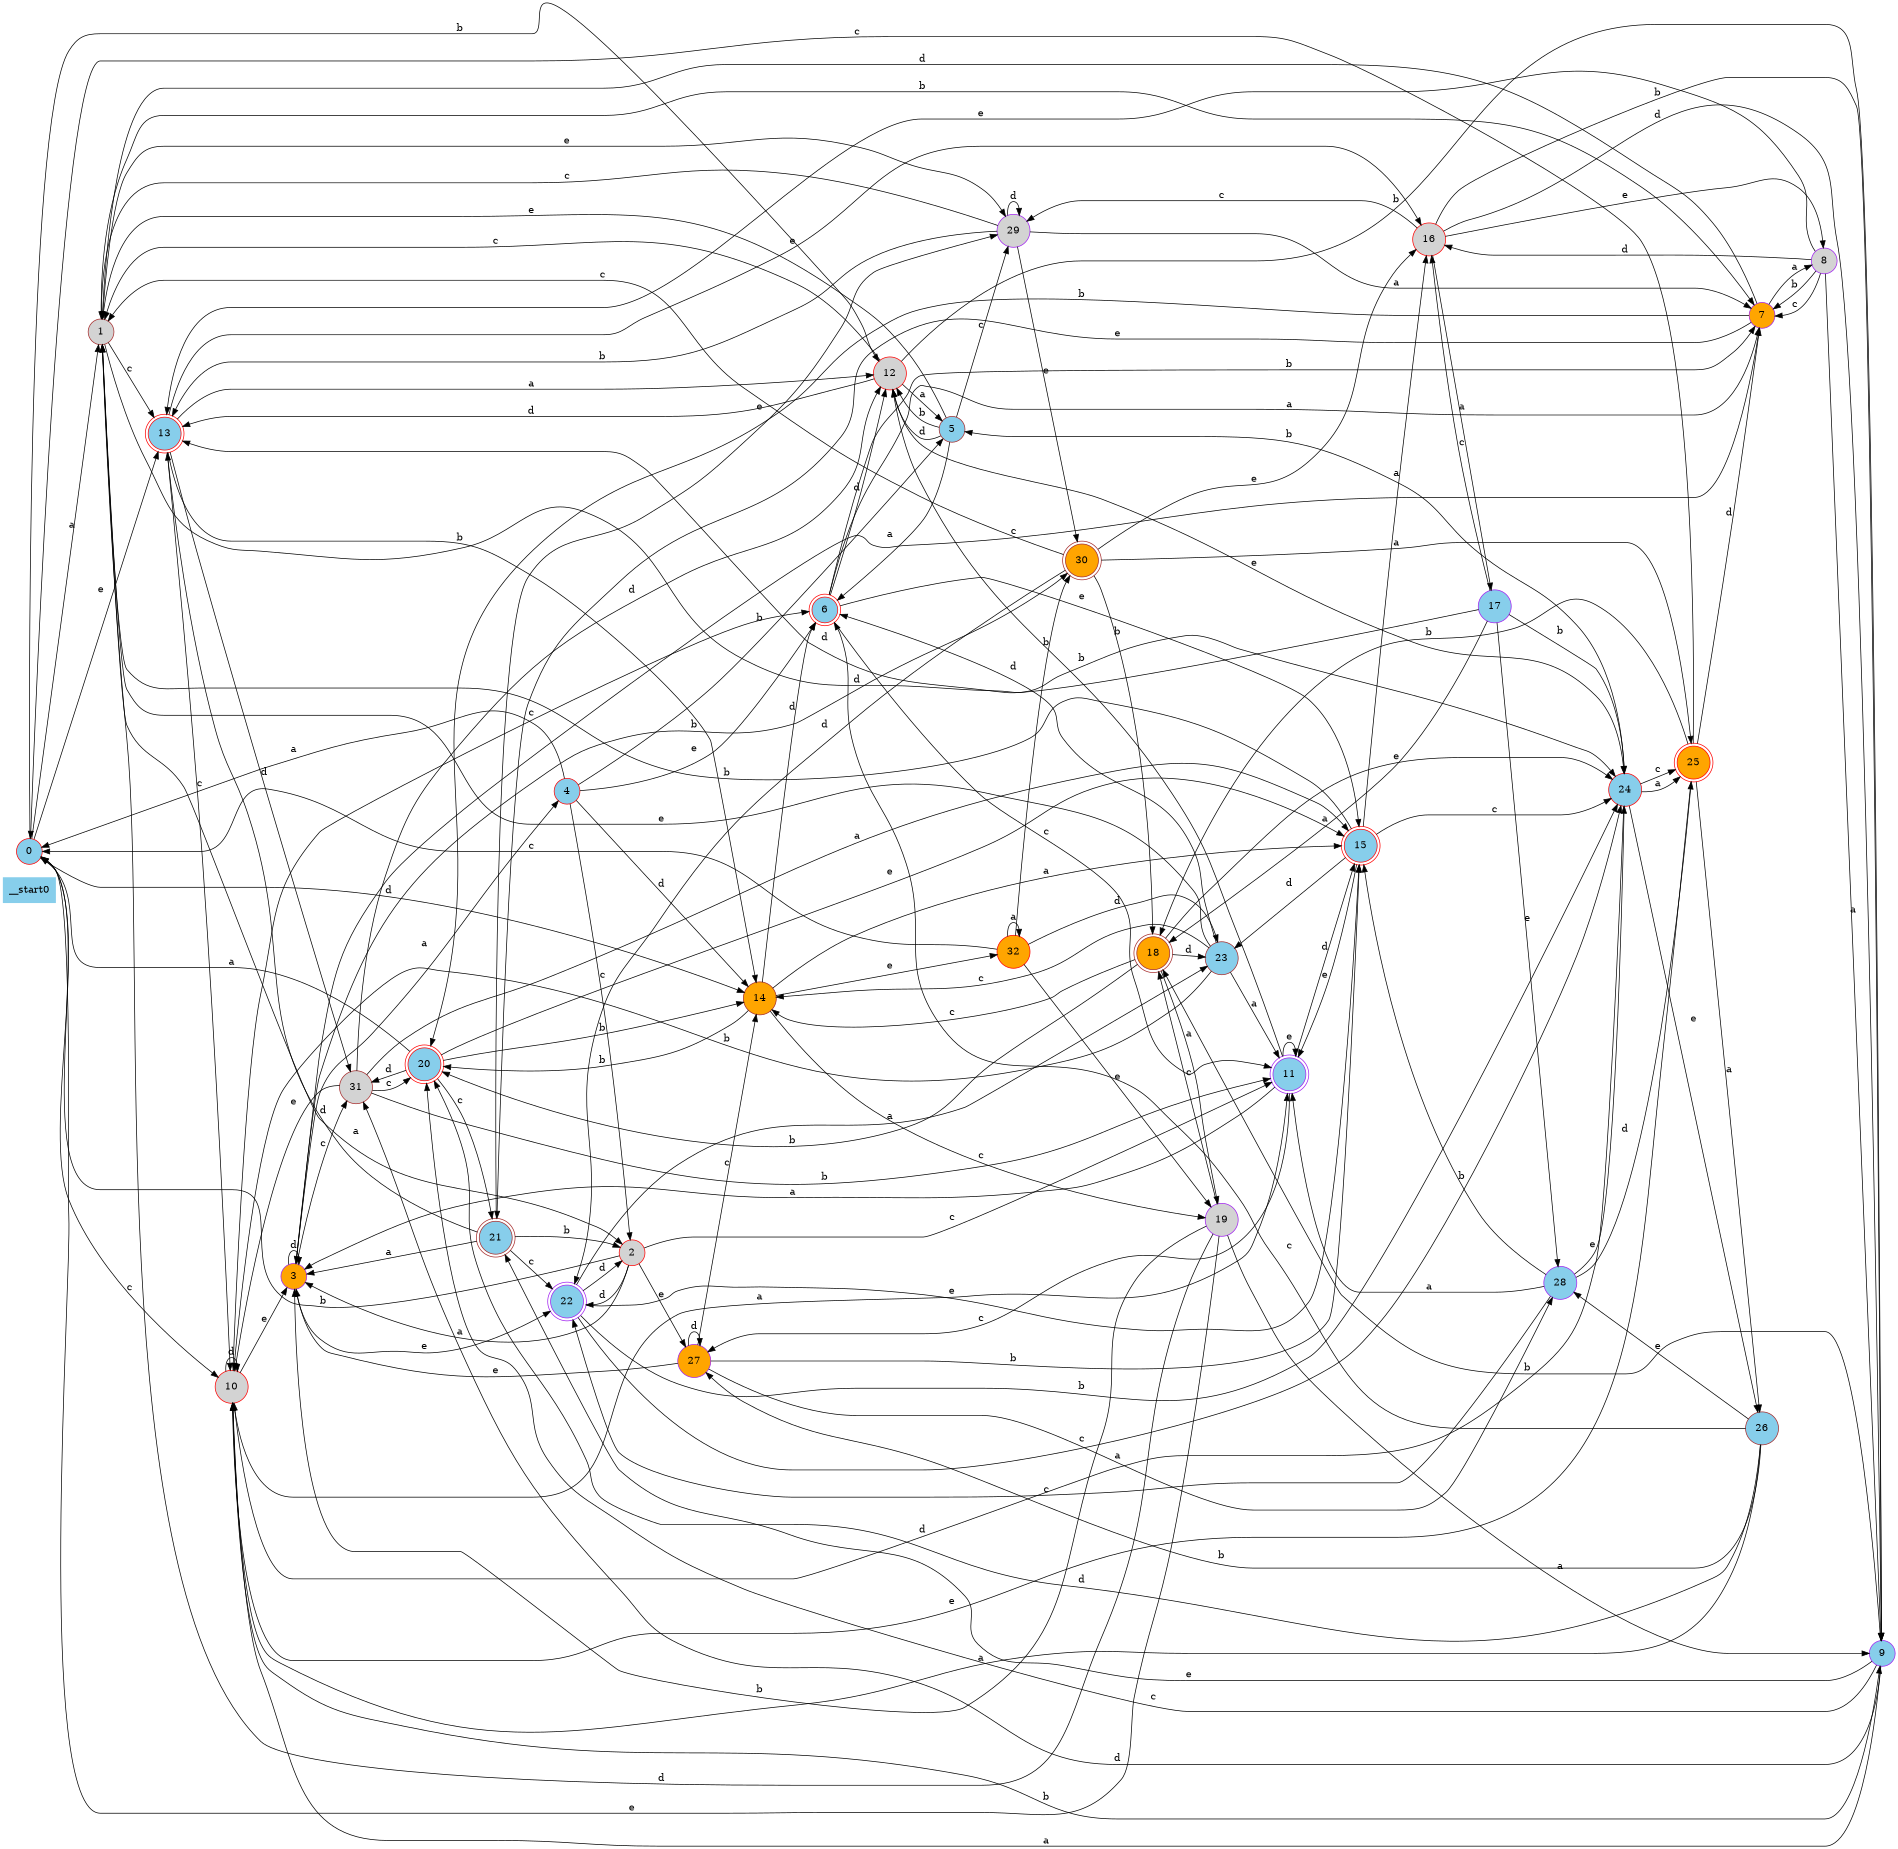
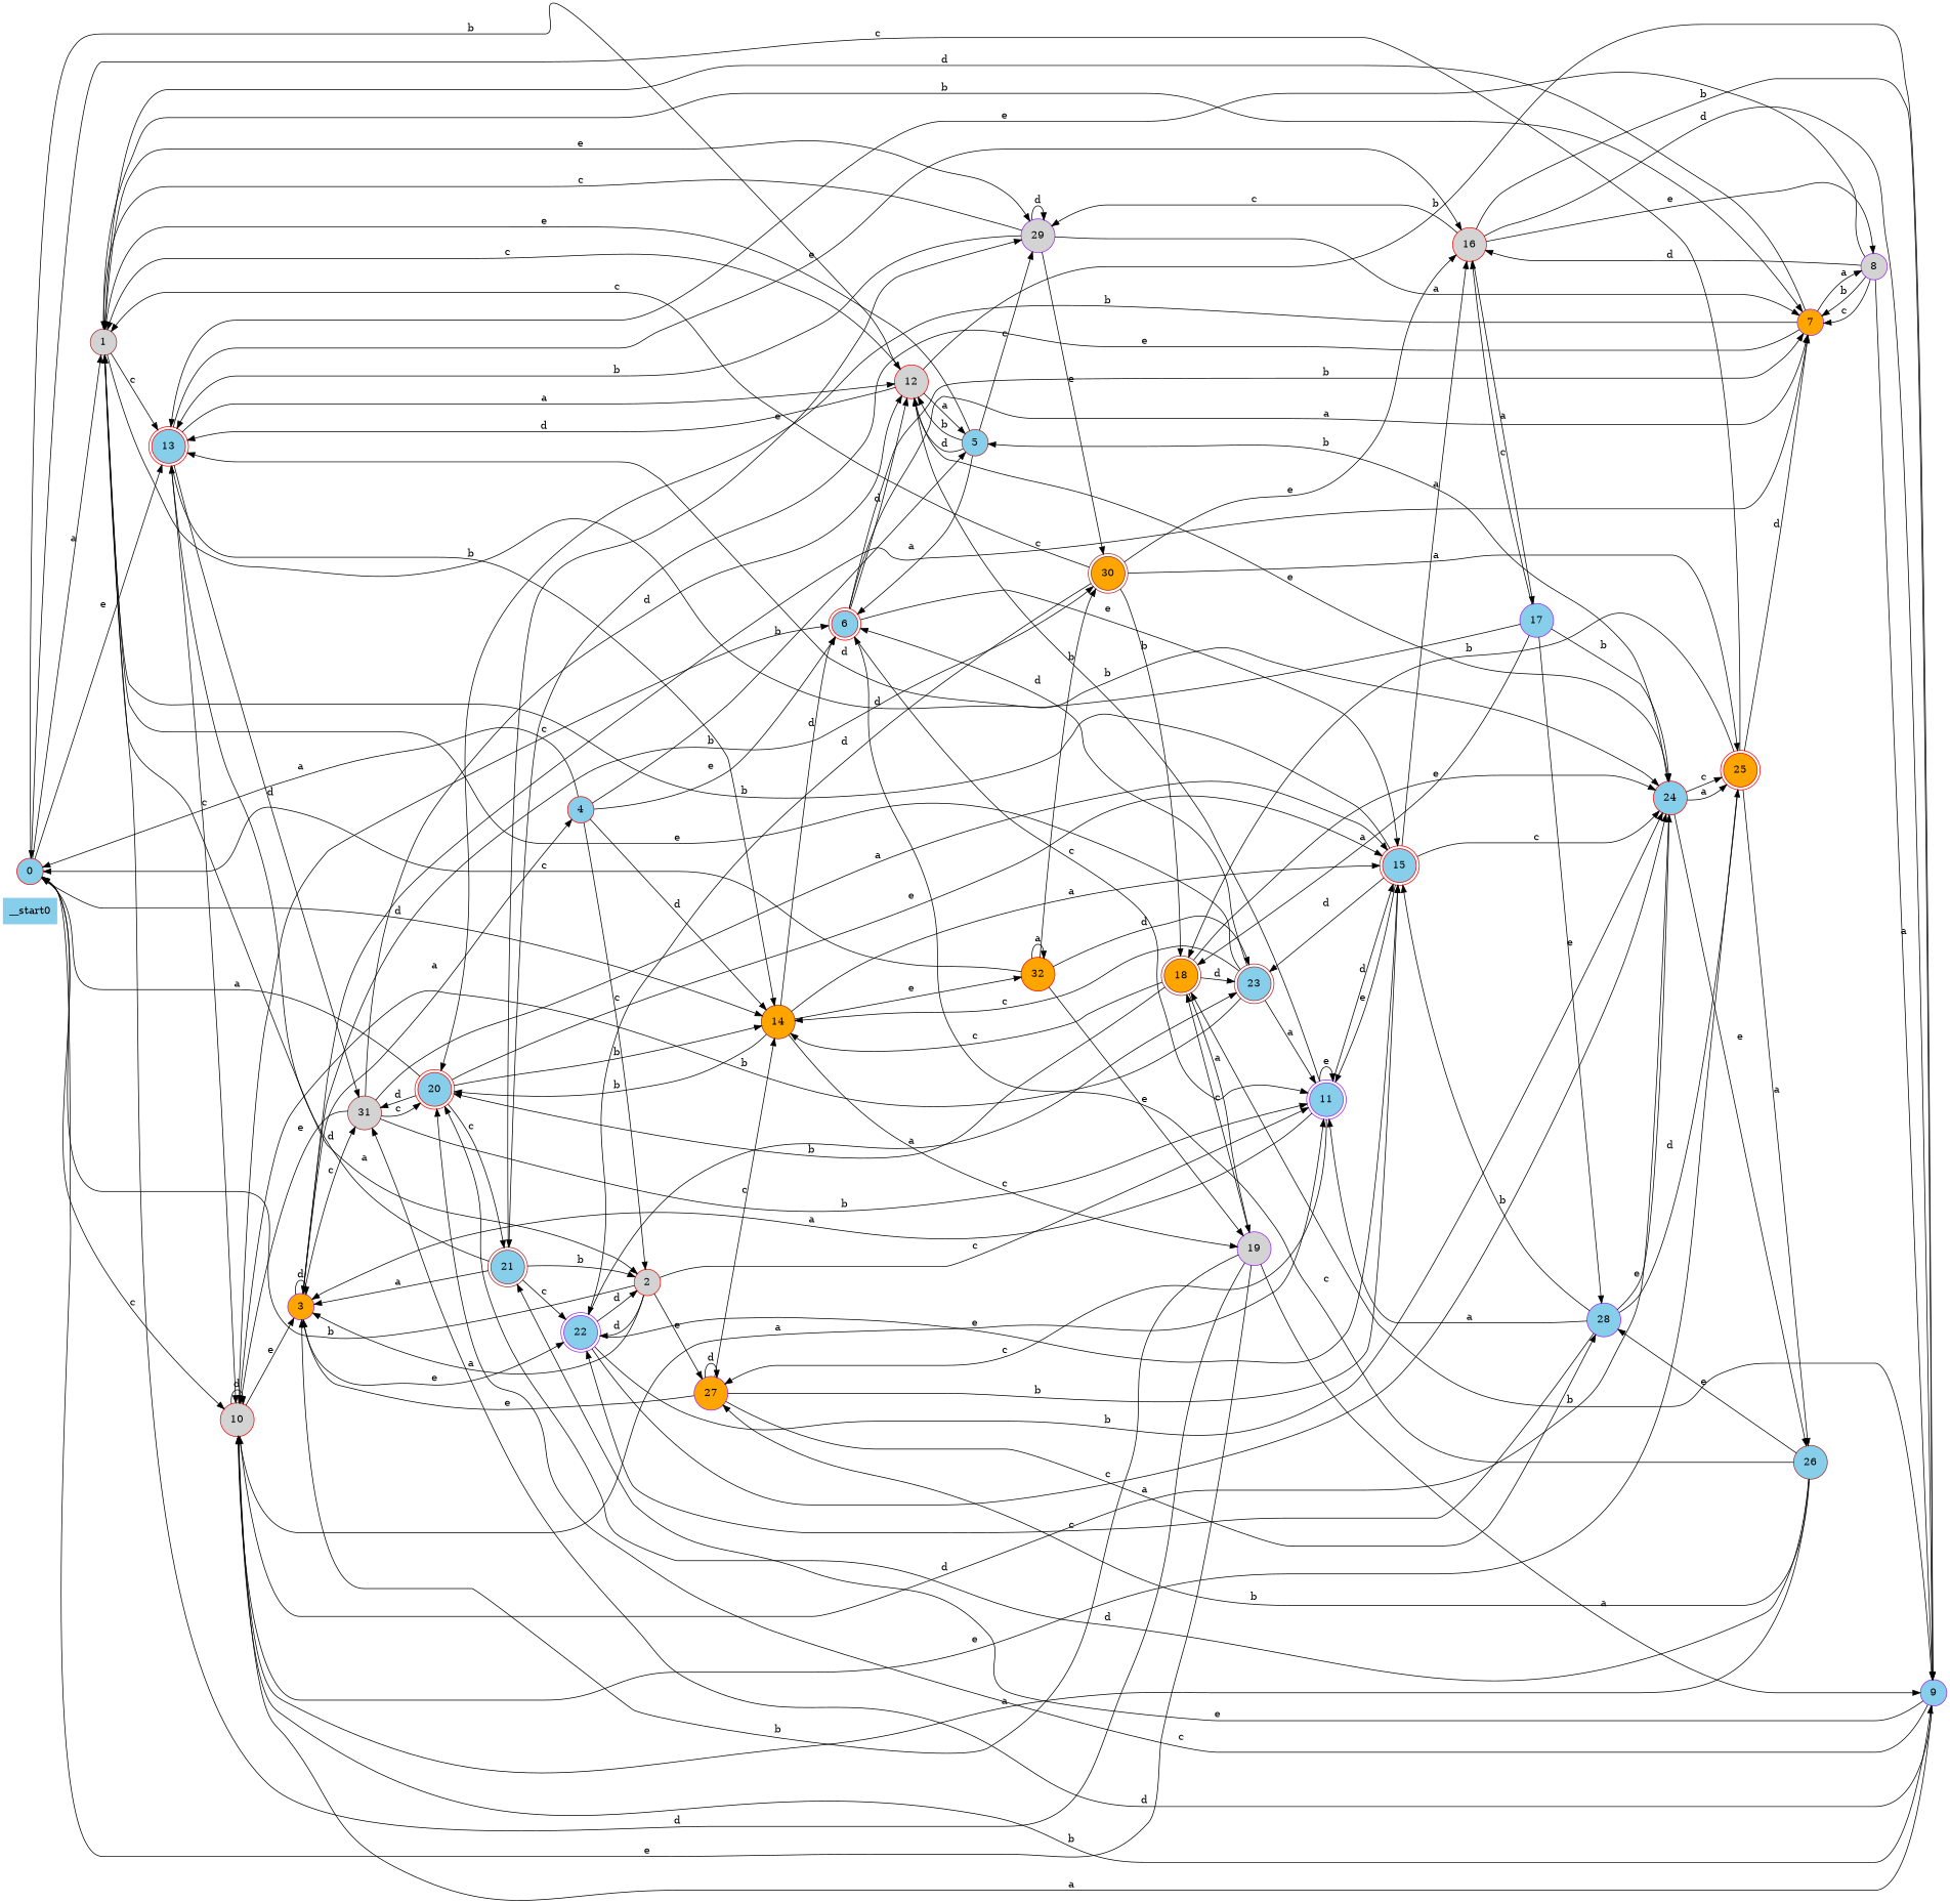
  digraph {
    rankdir=LR
    node [color=red fillcolor=skyblue shape=circle style=filled]
    __start0 [color=purple shape=none]
    n2 [label=0]
    n3 [color=brown fillcolor=lightgrey label=1 style="rounded,filled"]
    n4 [fillcolor=lightgrey label=10]
    n5 [fillcolor=lightgrey label=12]
    n6 [label=13 shape=doublecircle style="rounded,filled"]
    n7 [color=brown fillcolor=orange label=14]
    n8 [fillcolor=lightgrey label=2]
    n9 [color=purple fillcolor=orange label=7]
    n10 [label=24]
    n11 [color=purple fillcolor=lightgrey label=29]
    n12 [color=purple fillcolor=orange label=3]
    n13 [color=purple label=11 shape=doublecircle style="rounded,filled"]
    n14 [label=6 shape=doublecircle style="rounded,filled"]
    n15 [color=purple label=9]
    n16 [color=brown label=5]
    n17 [color=brown fillcolor=lightgrey label=31]
    n18 [fillcolor=lightgrey label=16]
    n19 [label=15 shape=doublecircle style="rounded,filled"]
    n20 [label=20 shape=doublecircle style="rounded,filled"]
    n21 [color=purple fillcolor=lightgrey label=19]
    n22 [fillcolor=orange label=32]
    n23 [color=purple label=22 shape=doublecircle style="rounded,filled"]
    n24 [color=purple fillcolor=orange label=27]
    n25 [color=purple fillcolor=lightgrey label=8]
    n26 [color=brown label=21 shape=doublecircle style="rounded,filled"]
    n27 [fillcolor=orange label=25 shape=doublecircle style="rounded,filled"]
    n28 [color=brown label=26]
    n29 [color=brown fillcolor=orange label=30 shape=doublecircle style="rounded,filled"]
    n30 [label=4]
-   n31 [color=brown label=23 style="rounded,filled"]
+   n31 [color=brown label=23 shape=doublecircle style="rounded,filled"]
    n32 [color=purple label=28]
    n33 [color=brown fillcolor=orange label=18 shape=doublecircle style="rounded,filled"]
    n34 [color=purple label=17]
    n2 -> n3 [label=a]
    n2 -> n4 [label=c]
    n2 -> n5 [label=b]
    n2 -> n6 [label=e]
    n2 -> n7 [label=d]
    n3 -> n6 [label=c]
    n3 -> n8 [label=a]
    n3 -> n9 [label=b]
    n3 -> n10 [label=d]
    n3 -> n11 [label=e]
    n4 -> n4 [label=d]
    n4 -> n12 [label=e]
    n4 -> n13 [label=a]
    n4 -> n14 [label=c]
    n4 -> n15 [label=b]
    n5 -> n3 [label=c]
    n5 -> n6 [label=d]
    n5 -> n10 [label=e]
    n5 -> n15 [label=b]
    n5 -> n16 [label=a]
    n6 -> n4 [label=c]
    n6 -> n5 [label=a]
    n6 -> n7 [label=b]
    n6 -> n17 [label=d]
    n6 -> n18 [label=e]
    n7 -> n14 [label=d]
    n7 -> n19 [label=a]
    n7 -> n20 [label=b]
    n7 -> n21 [label=c]
    n7 -> n22 [label=e]
    n8 -> n2 [label=b]
    n8 -> n12 [label=a]
    n8 -> n13 [label=c]
    n8 -> n23 [label=d]
    n8 -> n24 [label=e]
    n9 -> n3 [label=d]
    n9 -> n12 [label=c]
    n9 -> n20 [label=b]
    n9 -> n25 [label=a]
    n9 -> n26 [label=e]
    n10 -> n4 [label=d]
    n10 -> n16 [label=b]
    n10 -> n27 [label=a]
    n10 -> n27 [label=c]
    n10 -> n28 [label=e]
    n11 -> n3 [label=c]
    n11 -> n6 [label=b]
    n11 -> n9 [label=a]
    n11 -> n11 [label=d]
    n11 -> n29 [label=e]
    n12 -> n12 [label=d]
    n12 -> n17 [label=c]
    n12 -> n23 [label=e]
    n12 -> n29 [label=b]
    n12 -> n30 [label=a]
    n13 -> n5 [label=b]
    n13 -> n12 [label=a]
    n13 -> n13 [label=e]
    n13 -> n19 [label=d]
    n13 -> n24 [label=c]
    n14 -> n5 [label=d]
    n14 -> n9 [label=a]
    n14 -> n9 [label=b]
    n14 -> n13 [label=c]
    n14 -> n19 [label=e]
    n15 -> n4 [label=a]
    n15 -> n17 [label=d]
    n15 -> n20 [label=c]
    n15 -> n26 [label=e]
    n15 -> n33 [label=b]
    n16 -> n3 [label=e]
    n16 -> n5 [label=b]
    n16 -> n5 [label=d]
    n16 -> n11 [label=c]
    n16 -> n14 [label=a]
    n17 -> n4 [label=e]
    n17 -> n5 [label=d]
    n17 -> n13 [label=b]
    n17 -> n19 [label=a]
    n17 -> n20 [label=c]
    n18 -> n11 [label=c]
    n18 -> n15 [label=b]
    n18 -> n15 [label=d]
    n18 -> n25 [label=e]
    n18 -> n34 [label=a]
    n19 -> n3 [label=b]
    n19 -> n10 [label=c]
    n19 -> n13 [label=e]
    n19 -> n18 [label=a]
    n19 -> n31 [label=d]
    n20 -> n2 [label=a]
    n20 -> n7 [label=b]
    n20 -> n17 [label=d]
    n20 -> n19 [label=e]
    n20 -> n26 [label=c]
    n21 -> n2 [label=e]
    n21 -> n3 [label=d]
    n21 -> n12 [label=b]
    n21 -> n15 [label=a]
    n21 -> n33 [label=c]
    n22 -> n2 [label=c]
    n22 -> n21 [label=e]
    n22 -> n22 [label=a]
    n22 -> n29 [label=b]
    n22 -> n31 [label=d]
    n23 -> n8 [label=d]
    n23 -> n10 [label=b]
    n23 -> n10 [label=c]
    n23 -> n19 [label=e]
    n23 -> n31 [label=a]
    n24 -> n7 [label=c]
    n24 -> n12 [label=e]
    n24 -> n19 [label=b]
    n24 -> n24 [label=d]
    n24 -> n32 [label=a]
    n25 -> n6 [label=e]
    n25 -> n9 [label=b]
    n25 -> n9 [label=c]
    n25 -> n15 [label=a]
    n25 -> n18 [label=d]
    n26 -> n6 [label=d]
    n26 -> n8 [label=b]
    n26 -> n11 [label=e]
    n26 -> n12 [label=a]
    n26 -> n23 [label=c]
    n27 -> n2 [label=c]
    n27 -> n4 [label=e]
    n27 -> n9 [label=d]
    n27 -> n28 [label=a]
    n27 -> n33 [label=b]
    n28 -> n4 [label=a]
    n28 -> n14 [label=c]
    n28 -> n20 [label=d]
    n28 -> n24 [label=b]
    n28 -> n32 [label=e]
    n29 -> n3 [label=c]
    n29 -> n18 [label=e]
    n29 -> n23 [label=d]
    n29 -> n27 [label=a]
    n29 -> n33 [label=b]
    n30 -> n2 [label=a]
    n30 -> n7 [label=d]
    n30 -> n8 [label=c]
    n30 -> n14 [label=e]
    n30 -> n16 [label=b]
    n31 -> n3 [label=e]
    n31 -> n4 [label=b]
    n31 -> n7 [label=c]
    n31 -> n13 [label=a]
    n31 -> n14 [label=d]
    n32 -> n10 [label=e]
    n32 -> n13 [label=a]
    n32 -> n19 [label=b]
    n32 -> n23 [label=c]
    n32 -> n27 [label=d]
    n33 -> n7 [label=c]
    n33 -> n10 [label=e]
    n33 -> n20 [label=b]
    n33 -> n21 [label=a]
    n33 -> n31 [label=d]
    n34 -> n6 [label=d]
    n34 -> n10 [label=b]
    n34 -> n18 [label=c]
    n34 -> n32 [label=e]
    n34 -> n33 [label=a]
  }
